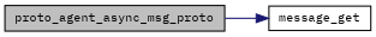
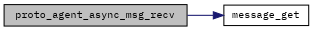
  digraph {
    rankdir=LR
    fontname="IBM Plex Mono"
    node [color=black fontname="IBM Plex Mono" fontsize=10 shape=record style=filled]
-   n1 [fillcolor=grey75 fontcolor=black height=0.2 label=proto_agent_async_msg_proto width=0.4]
+   n1 [fillcolor=grey75 fontcolor=black height=0.2 label=proto_agent_async_msg_recv width=0.4]
    n2 [fillcolor=white height=0.2 label=message_get width=0.4]
    n1 -> n2 [color=midnightblue fontname="IBM Plex Mono" fontsize=10 labelfontname=Helvetica labelfontsize=10 style=solid]
  }
